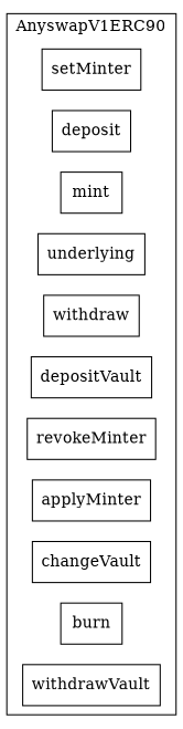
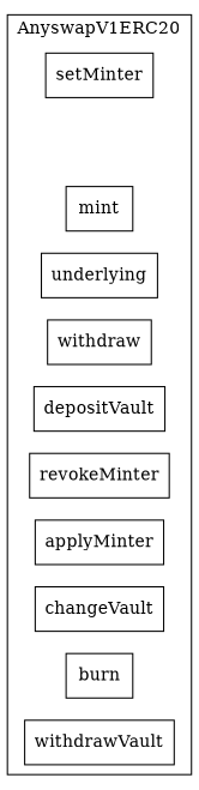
  strict digraph {
    rankdir=LR
    node [shape=box]
    n1 [label=setMinter]
-   n2 [label=deposit]
    n3 [label=mint]
    n4 [label=underlying]
    n5 [label=withdraw]
    n6 [label=depositVault]
    n7 [label=revokeMinter]
    n8 [label=applyMinter]
    n9 [label=changeVault]
    n10 [label=burn]
    n11 [label=withdrawVault]
    subgraph cluster_1 {
-     label=AnyswapV1ERC90
+     label=AnyswapV1ERC20
      n1
-     n2
      n3
      n4
      n5
      n6
      n7
      n8
      n9
      n10
      n11
    }
    subgraph cluster_2 {
      label="[Solidity]"
    }
  }
